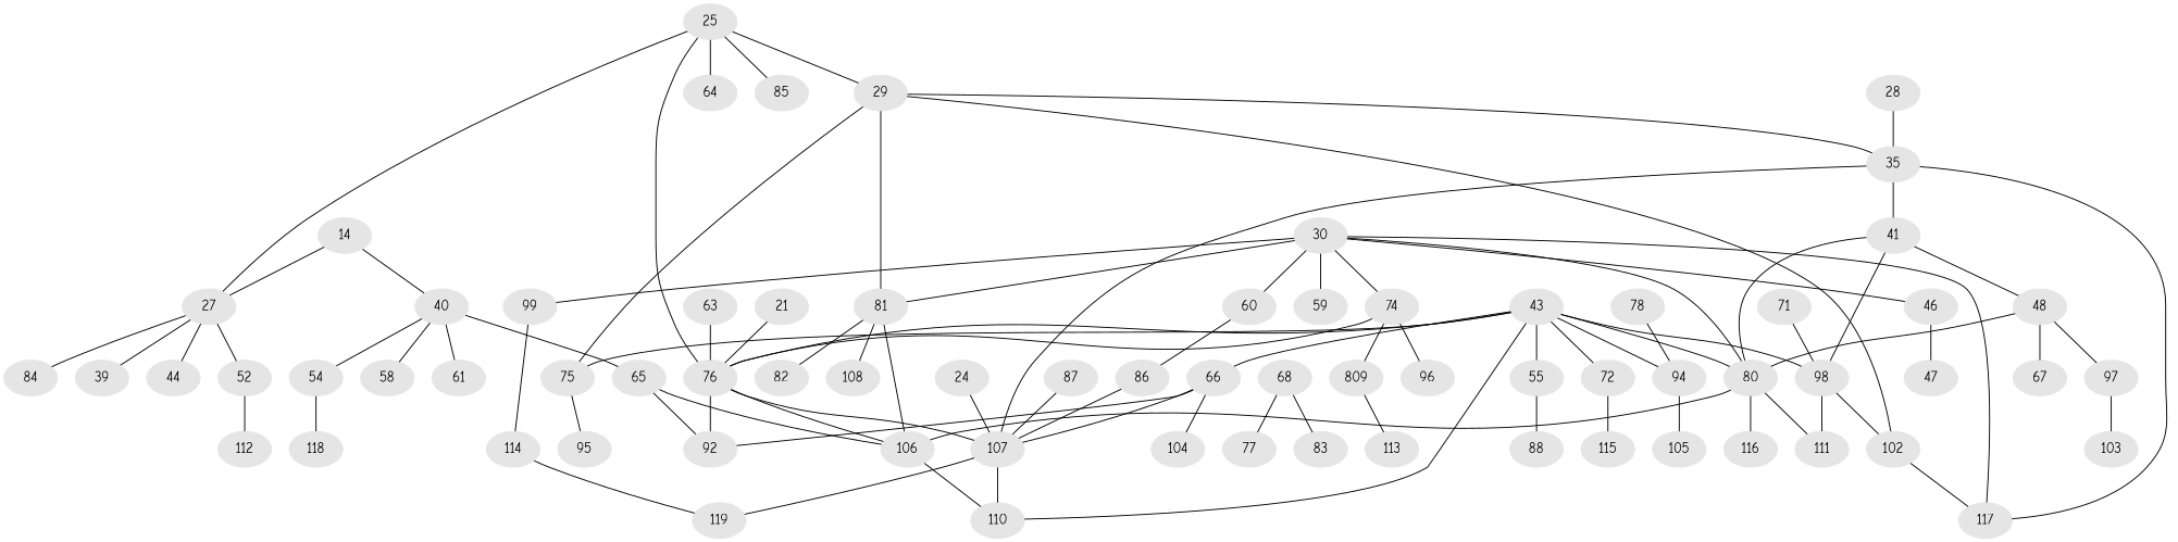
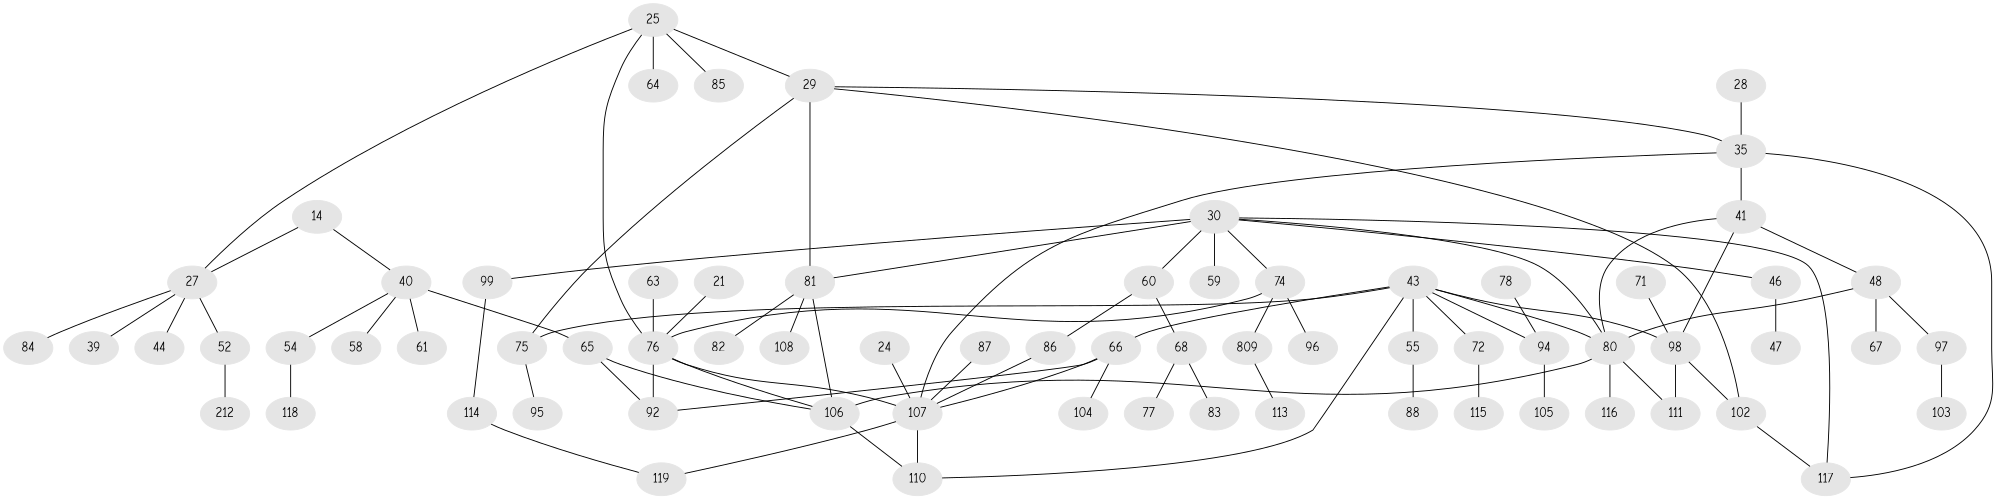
  graph {
    fontname="Comic Neue"
    node [color=gray90 fontname="Comic Neue" style=filled]
    edge [fontname="Comic Neue"]
    27 [super="+15+11"]
    39
    44
    52
    84
    n6 [label=14]
    40 [super="+32"]
    54
    58
    61
    65
    76 [super="+69+45+57"]
    107 [super="+34"]
    92 [super="+89"]
    106 [super="+62+79"]
    21
    110 [super="+101+26"]
    119
    24
    25 [super="+5"]
    29 [super="+2+1"]
    64
    85
    35 [super="+3"]
    75 [super="+38"]
    81
    102 [super="+91"]
    41 [super="+4"]
    80 [super="+20+16"]
    48 [super="+37"]
    98 [super="+31+33+90"]
-   112
+   112 [label=212]
    117 [super="+100"]
    28
    95
    82
    108
    30 [super="+23"]
    46
    59
    60
    74
    99
    47
    68
    86
    96
    n48 [label=809]
    111 [super="+73"]
    116
    114
    94 [super="+56"]
    78
    118
    67
    97
    43 [super="+36"]
    55
    66 [super="+51+49"]
    72
    88
    104
    115
    105
    103
    77
    83
    63
    71
    113
    87
    27 -- 39
    27 -- 44
    27 -- 52
    27 -- 84
    52 -- 112
    n6 -- 27
    n6 -- 40
    40 -- 54
    40 -- 58
    40 -- 61
    40 -- 65 [weight=2]
    54 -- 118
    65 -- 92
    65 -- 106
    76 -- 107 [weight=2]
    76 -- 92
    76 -- 106
    107 -- 110
    107 -- 119
    106 -- 110
    21 -- 76
    24 -- 107
    25 -- 27
    25 -- 76
    25 -- 29
    25 -- 64
    25 -- 85
    29 -- 35
    29 -- 75
    29 -- 81
    29 -- 102
    35 -- 107
    35 -- 41 [weight=2]
    35 -- 117
    75 -- 95
    81 -- 106
    81 -- 82
    81 -- 108
    102 -- 117
    41 -- 80
    41 -- 48
    41 -- 98
    80 -- 106
    80 -- 111
    80 -- 116
    48 -- 80 [weight=2]
    48 -- 67
    48 -- 97
    98 -- 102
    98 -- 111
    28 -- 35
    30 -- 81
    30 -- 80
    30 -- 117
    30 -- 46
    30 -- 59 [weight=2]
    30 -- 60 [weight=2]
    30 -- 74
    30 -- 99
    46 -- 47
+   60 -- 68
    60 -- 86
    74 -- 76
    74 -- 96
    74 -- n48
    99 -- 114
    68 -- 77
    68 -- 83
    86 -- 107
    n48 -- 113
    114 -- 119
    94 -- 105
    78 -- 94
    97 -- 103
-   43 -- 76
    43 -- 110
    43 -- 75
    43 -- 80 [weight=2]
    43 -- 98
    43 -- 94
    43 -- 55
    43 -- 66 [weight=2]
    43 -- 72
    55 -- 88
    66 -- 107
    66 -- 92
    66 -- 104
    72 -- 115
    63 -- 76
    71 -- 98
    87 -- 107
  }
